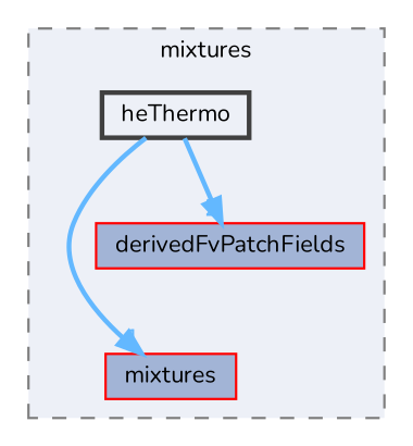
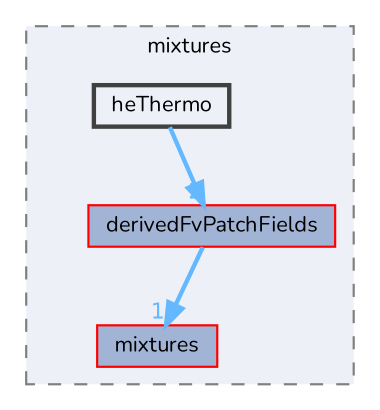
  digraph {
    compound=true
    fontname=Nunito
    node [color=red fillcolor="#a2b4d6" fontname=Nunito fontsize=10 shape=box style=filled]
    edge [color=steelblue1 fontcolor=steelblue1 fontname=Nunito fontsize=10 labeldistance=1.5 labelfontname=Helvetica labelfontsize=10 style=bold]
    n1 [height=0.2 label=mixtures width=0.4]
    n2 [height=0.2 label=derivedFvPatchFields width=0.4]
    n3 [color=grey25 fillcolor="#edf0f7" height=0.2 label=heThermo style="filled,bold" width=0.4]
    subgraph cluster_1 {
      bgcolor="#edf0f7"
      fontsize=10
      label=mixtures
      pencolor=grey50
      style="filled,dashed"
      n1
      n2
      n3
    }
-   n3 -> n1 [headlabel=1]
+   n2 -> n1 [headlabel=1]
    n3 -> n2 [headlabel=2]
  }
